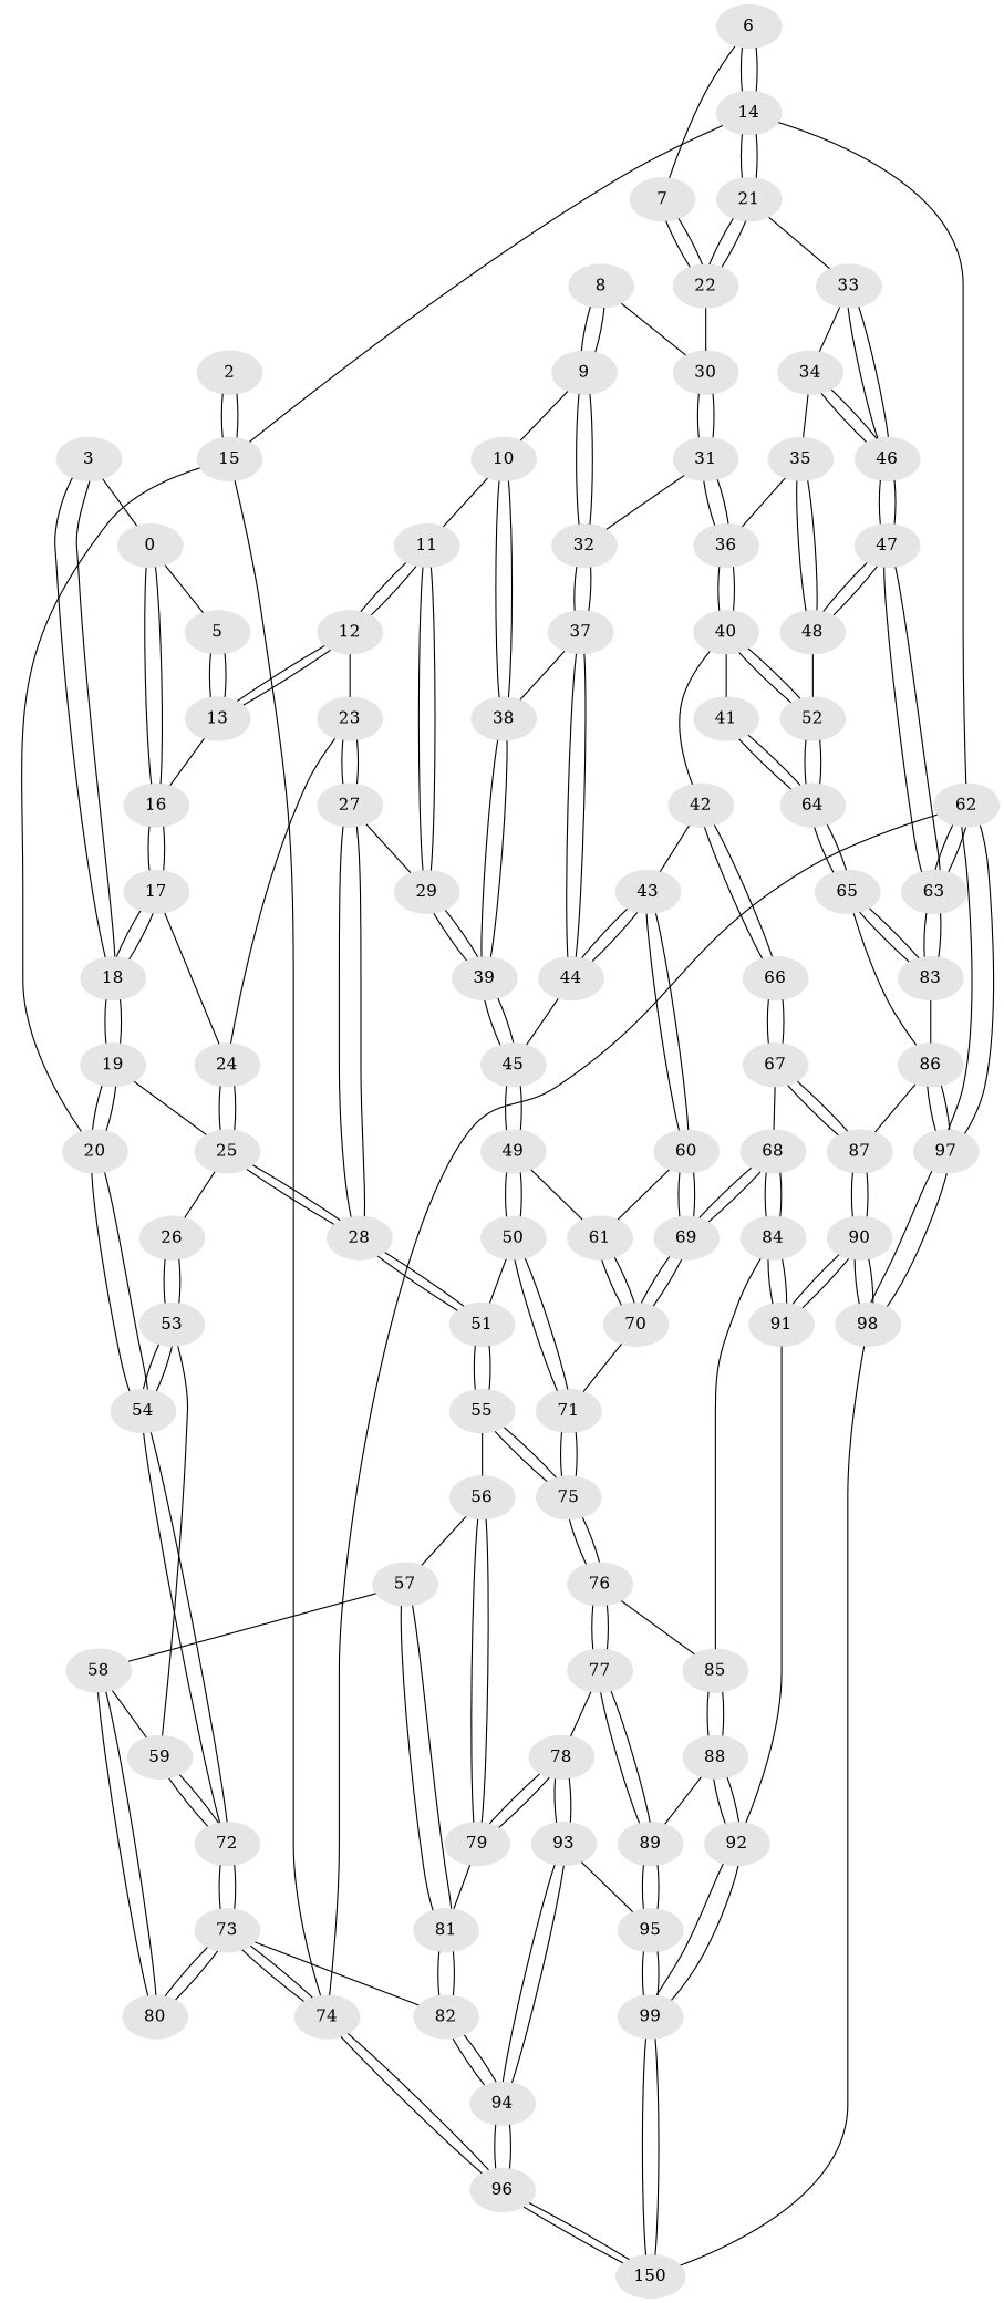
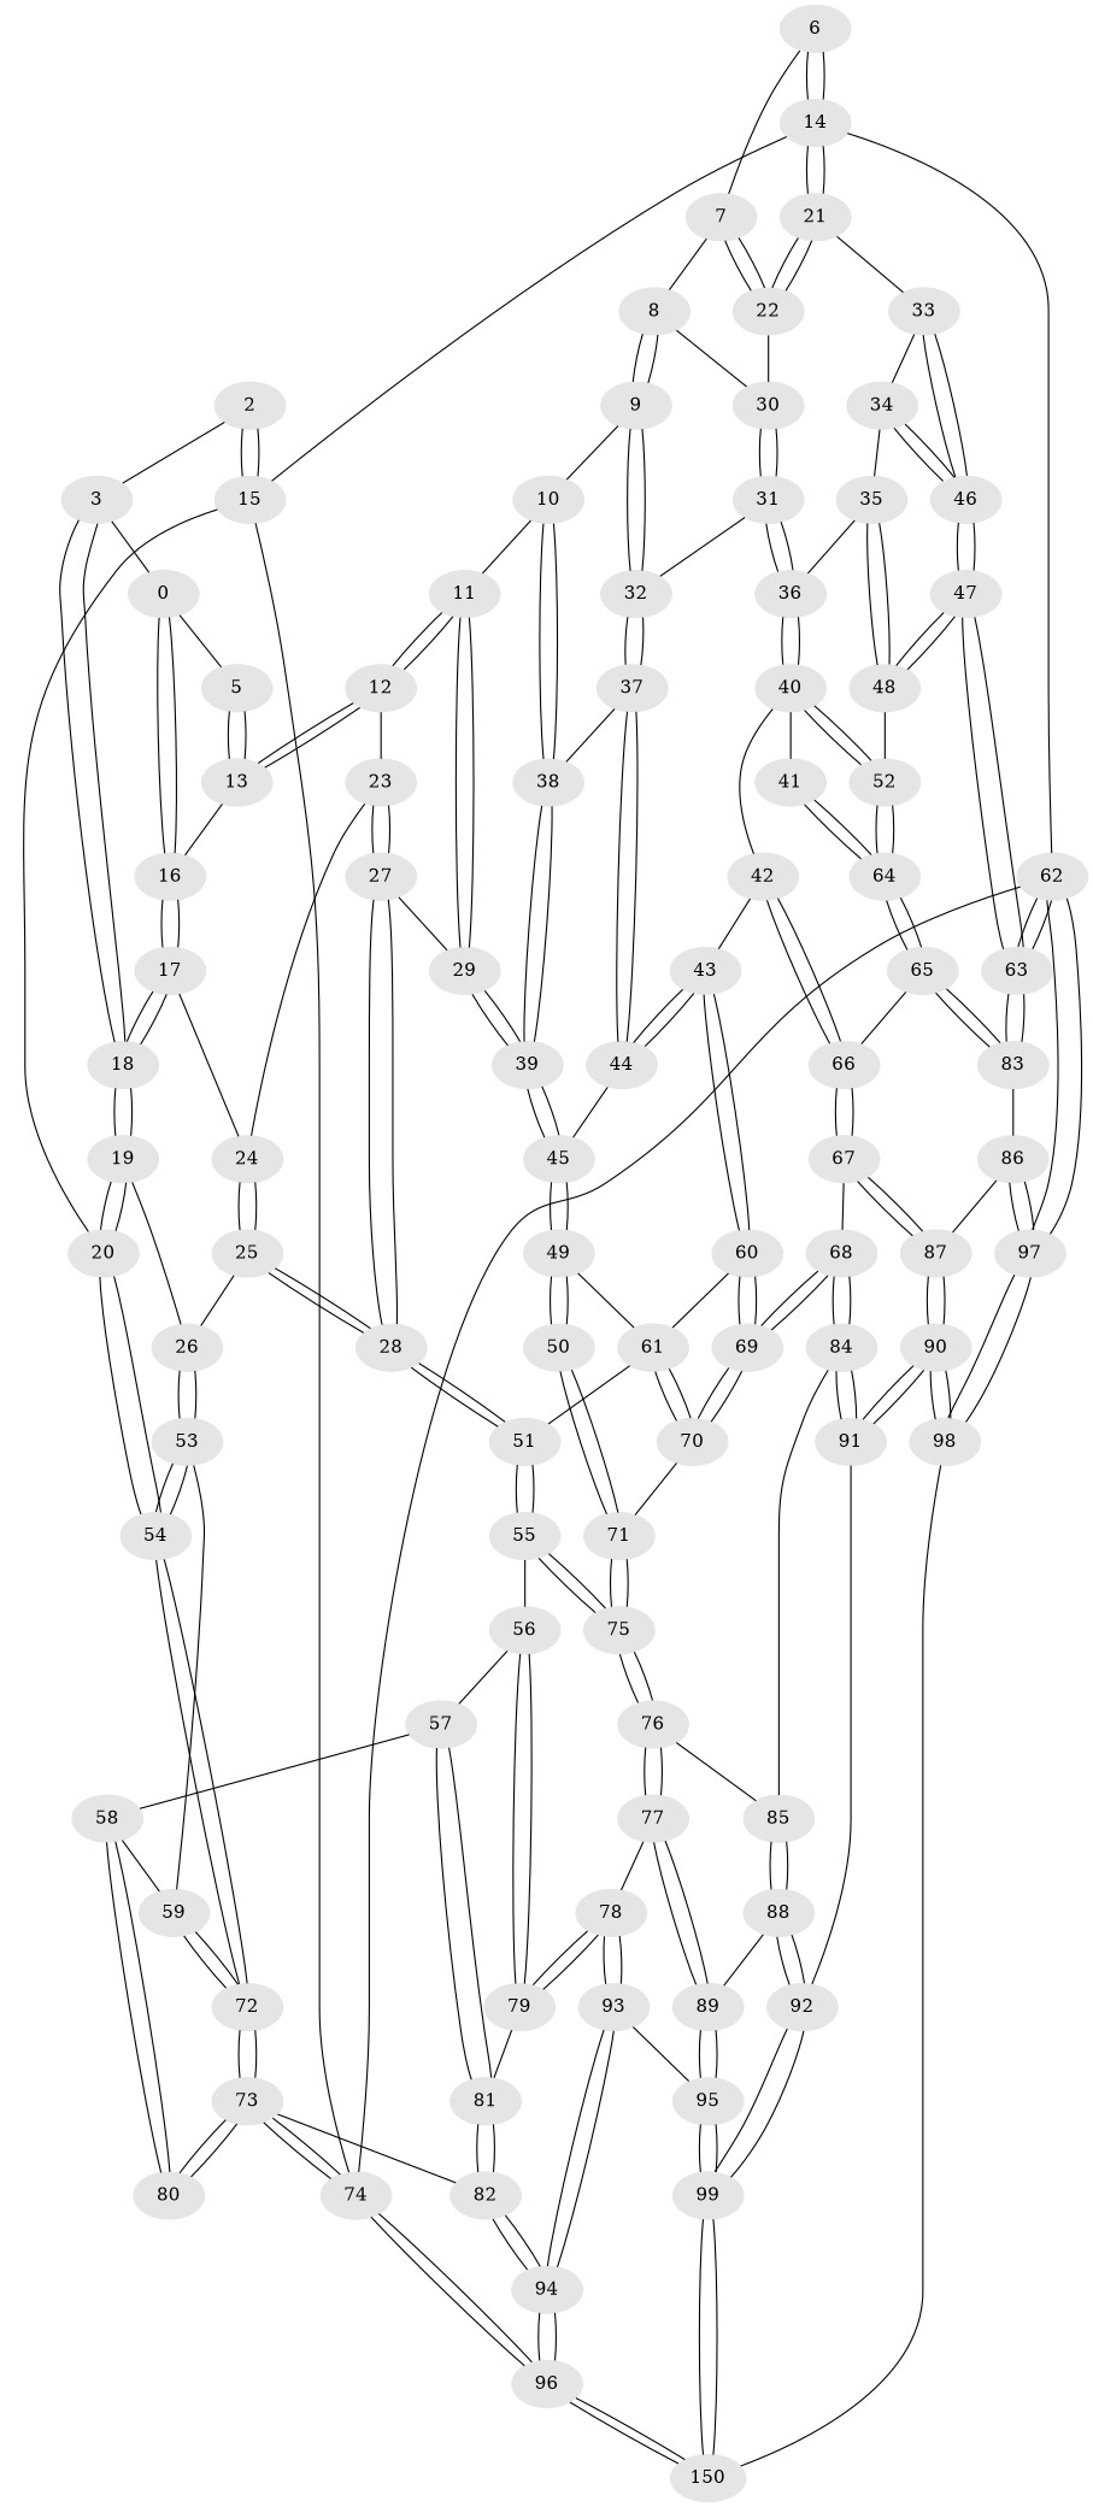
  graph {
    node [color=gray90 style=filled]
    2
    3
    15
    6
    7
    14
    n7 [label=0]
    18
    20
    74
    5
    16
    19
    13
    17
    8
    22
    21
    62
    9
    30
    10
    32
    31
    11
    38
    37
    12
    29
    39
    23
    24
    27
    33
    63
    97
    54
    96
    25
    26
    53
    72
    34
    46
    28
    51
    59
    55
    45
    36
    40
    44
    35
    47
    48
    52
    41
    42
    49
    64
    43
    66
    65
    60
    67
    61
    69
    50
    83
    71
    70
    75
    56
    73
    57
    79
    76
    58
    81
    80
    82
    98
    86
    68
    87
    84
    90
    85
    91
    n90 [label=150]
    77
    78
    89
    88
    93
    95
    94
    92
    99
+   2 -- 3
    2 -- 15
    2 -- 15
    3 -- n7
    3 -- 18
    3 -- 18
    15 -- 20
    15 -- 74
    6 -- 7
    6 -- 14
    6 -- 14
+   7 -- 8
    7 -- 22
    7 -- 22
    14 -- 15
    14 -- 21
    14 -- 21
    14 -- 62
    n7 -- 5
    n7 -- 16
    n7 -- 16
    18 -- 19
    18 -- 19
    20 -- 54
    20 -- 54
    74 -- 96
    74 -- 96
    5 -- 13
    5 -- 13
    16 -- 17
    16 -- 17
    19 -- 20
    19 -- 20
-   19 -- 25
+   19 -- 26
    13 -- 16
    17 -- 18
    17 -- 18
    17 -- 24
    8 -- 9
    8 -- 9
    8 -- 30
    22 -- 30
    21 -- 22
    21 -- 22
    21 -- 33
    62 -- 74
    62 -- 63
    62 -- 63
    62 -- 97
    62 -- 97
    9 -- 10
    9 -- 32
    9 -- 32
    30 -- 31
    30 -- 31
    10 -- 11
    10 -- 38
    10 -- 38
    32 -- 37
    32 -- 37
    31 -- 32
    31 -- 36
    31 -- 36
    11 -- 12
    11 -- 12
    11 -- 29
    11 -- 29
    38 -- 39
    38 -- 39
    37 -- 38
    37 -- 44
    37 -- 44
    12 -- 13
    12 -- 13
    12 -- 23
    29 -- 39
    29 -- 39
    39 -- 45
    39 -- 45
    23 -- 24
    23 -- 27
    23 -- 27
    24 -- 25
    24 -- 25
    27 -- 29
    27 -- 28
    27 -- 28
    33 -- 34
    33 -- 46
    33 -- 46
    63 -- 83
    63 -- 83
    97 -- 98
    97 -- 98
    54 -- 72
    54 -- 72
    96 -- n90
    96 -- n90
    25 -- 26
    25 -- 28
    25 -- 28
    26 -- 53
    26 -- 53
    53 -- 54
    53 -- 54
    53 -- 59
    72 -- 73
    72 -- 73
    34 -- 46
    34 -- 46
    34 -- 35
    46 -- 47
    46 -- 47
    28 -- 51
    28 -- 51
    51 -- 55
    51 -- 55
    59 -- 72
    59 -- 72
    55 -- 75
    55 -- 75
    55 -- 56
    45 -- 49
    45 -- 49
    36 -- 40
    36 -- 40
    40 -- 52
    40 -- 52
    40 -- 41
    40 -- 42
    44 -- 45
    35 -- 36
    35 -- 48
    35 -- 48
    47 -- 63
    47 -- 63
    47 -- 48
    47 -- 48
    48 -- 52
    52 -- 64
    52 -- 64
    41 -- 64
    41 -- 64
    42 -- 43
    42 -- 66
    42 -- 66
    49 -- 61
    49 -- 50
    49 -- 50
    64 -- 65
    64 -- 65
    43 -- 44
    43 -- 44
    43 -- 60
    43 -- 60
    66 -- 67
    66 -- 67
-   65 -- 86
+   65 -- 66
    65 -- 83
    65 -- 83
    60 -- 61
    60 -- 69
    60 -- 69
    67 -- 68
    67 -- 87
    67 -- 87
    61 -- 70
    61 -- 70
    69 -- 70
    69 -- 70
-   50 -- 51
+   61 -- 51
    50 -- 71
    50 -- 71
    83 -- 86
    71 -- 75
    71 -- 75
    70 -- 71
    75 -- 76
    75 -- 76
    56 -- 57
    56 -- 79
    56 -- 79
    73 -- 74
    73 -- 74
    73 -- 80
    73 -- 80
    73 -- 82
    57 -- 58
    57 -- 81
    57 -- 81
    79 -- 81
    76 -- 85
    76 -- 77
    76 -- 77
    58 -- 59
    58 -- 80
    58 -- 80
    81 -- 82
    81 -- 82
    82 -- 94
    82 -- 94
    98 -- n90
    86 -- 97
    86 -- 97
    86 -- 87
    68 -- 69
    68 -- 69
    68 -- 84
    68 -- 84
    87 -- 90
    87 -- 90
    84 -- 85
    84 -- 91
    84 -- 91
    90 -- 98
    90 -- 98
    90 -- 91
    90 -- 91
    85 -- 88
    85 -- 88
    91 -- 92
    77 -- 78
    77 -- 89
    77 -- 89
    78 -- 79
    78 -- 79
    78 -- 93
    78 -- 93
    89 -- 95
    89 -- 95
    88 -- 89
    88 -- 92
    88 -- 92
    93 -- 95
    93 -- 94
    93 -- 94
    95 -- 99
    95 -- 99
    94 -- 96
    94 -- 96
    92 -- 99
    92 -- 99
    99 -- n90
    99 -- n90
  }
